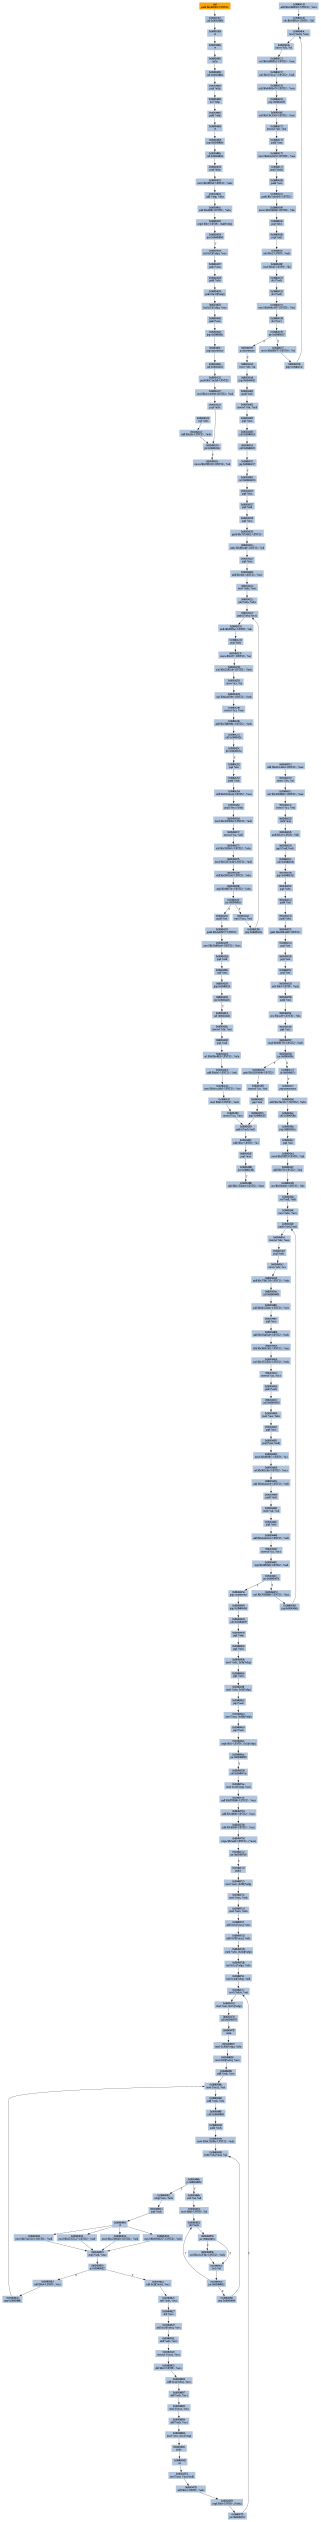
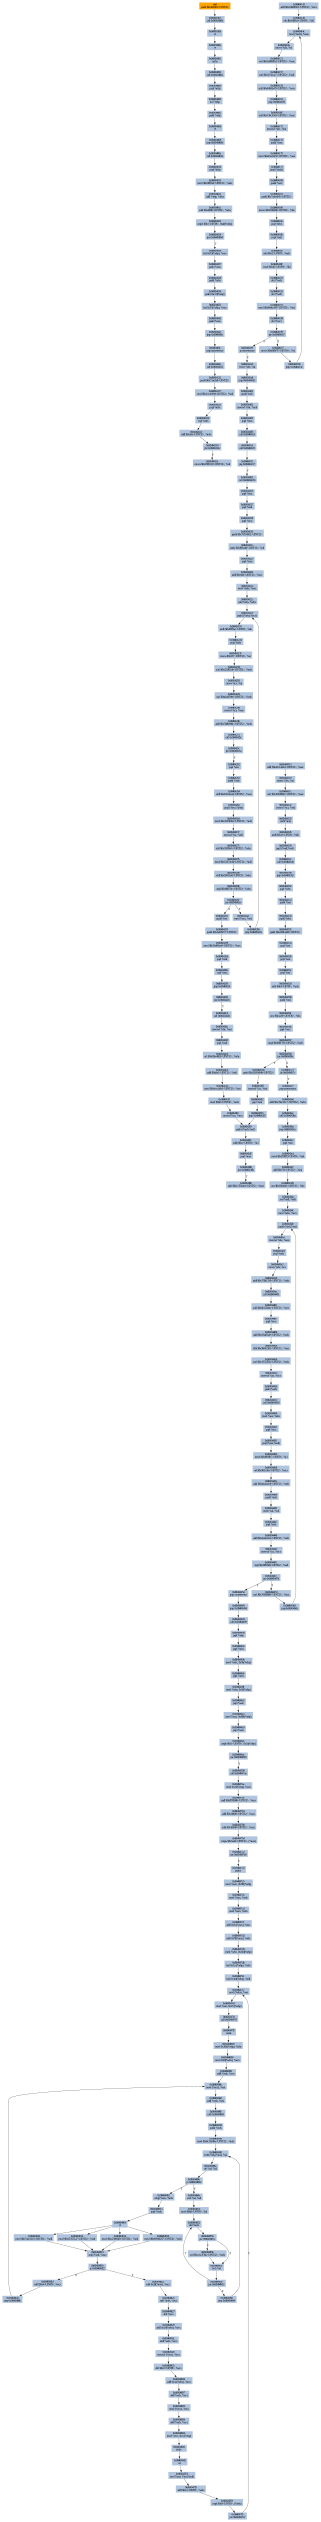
  digraph {
    fontname="Liberation Serif"
    node [color=lightsteelblue fillcolor=lightsteelblue fontname="Liberation Serif" shape=rectangle style=filled]
    edge [color="#000000" fontname="Liberation Serif"]
    n1 [color=lightgrey fillcolor=orange label="start\npushl $0x404001<UINT32>"]
    n2 [label="0x00401005\ncall 0x0040100b"]
    n3 [label="0x0040100b\nret"]
    n4 [label="0x0040100a\nret"]
    n5 [label="0x00404001\npusha "]
    n6 [label="0x00404002\ncall 0x0040400a"]
    n7 [label="0x0040400a\npopl %ebp"]
    n8 [label="0x0040400b\nincl %ebp"]
    n9 [label="0x0040400c\npushl %ebp"]
    n10 [label="0x0040400d\nret"]
    n11 [label="0x00404008\njmp 0x0040400e"]
    n12 [label="0x0040400e\ncall 0x00404014"]
    n13 [label="0x00404014\npopl %ebp"]
    n14 [label="0x00404015\nmovl $0xffffffed<UINT32>, %ebx"]
    n15 [label="0x0040401a\naddl %ebp, %ebx"]
    n16 [label="0x0040401c\nsubl $0x4000<UINT32>, %ebx"]
    n17 [label="0x00404022\ncmpb $0x1<UINT8>, 0x4d(%ebp)"]
    n18 [label="0x00404026\njne 0x00404034"]
    n19 [label="0x00404034\nleal 0x53(%ebp), %eax"]
    n20 [label="0x00404037\npushl %eax"]
    n21 [label="0x00404038\npushl %ebx"]
    n22 [label="0x00404039\npushl 0xc19(%ebp)"]
    n23 [label="0x0040403f\nleal 0x35(%ebp), %eax"]
    n24 [label="0x00404042\npushl %eax"]
    n25 [label="0x00404043\njmp 0x004040fc"]
    n26 [label="0x004040fc\njmp 0x0040410e"]
    n27 [label="0x0040410e\ncall 0x00404122"]
    n28 [label="0x00404122\npushl $0x71acde8<UINT32>"]
    n29 [label="0x00404127\nmovl $0x1ec2e094<UINT32>, %edi"]
    n30 [label="0x0040412c\npopl %ebx"]
    n31 [label="0x0040412d\npopl %edx"]
    n32 [label="0x0040412e\naddl $0xa9e<UINT32>, %edx"]
    n33 [label="0x00404134\njle 0x0040413e"]
    n34 [label="0x0040413a\nmovw $0xffff8118<UINT16>, %di"]
    n35 [label="0x00404143\naddl $0xb39d8923<UINT32>, %ecx"]
    n36 [label="0x00404149\norb $0xffffffa9<UINT8>, %bl"]
    n37 [label="0x0040414c\nmovl (%edx), %eax"]
    n38 [label="0x0040414e\nmovw %dx, %si"]
    n39 [label="0x00404151\nxorl $0x5a8098b3<UINT32>, %eax"]
    n40 [label="0x00404157\nxorl $0x5e741ac7<UINT32>, %edi"]
    n41 [label="0x0040415d\nsubl $0x44b9be70<UINT32>, %eax"]
    n42 [label="0x00404163\njmp 0x0040416f"]
    n43 [label="0x0040416f\nsubl $0x15bc65e9<UINT32>, %eax"]
    n44 [label="0x00404175\nmovzwl %dx, %esi"]
    n45 [label="0x00404178\npushl %eax"]
    n46 [label="0x00404179\nmovl $0x43ce6453<UINT32>, %esi"]
    n47 [label="0x0040417e\npopl (%edx)"]
    n48 [label="0x00404180\npushl %ecx"]
    n49 [label="0x00404181\npushl $0x7a4ae645<UINT32>"]
    n50 [label="0x00404186\nmovw $0xffffdd66<UINT16>, %bx"]
    n51 [label="0x0040418a\npopl %ebx"]
    n52 [label="0x0040418b\npopl %edi"]
    n53 [label="0x0040418c\nsubl $0x2<UINT8>, %edx"]
    n54 [label="0x0040418f\nmovb $0x45<UINT8>, %bl"]
    n55 [label="0x00404191\ndecl %edx"]
    n56 [label="0x00404192\ndecl %edx"]
    n57 [label="0x00404193\nmovl $0x684ce997<UINT32>, %esi"]
    n58 [label="0x00404198\ndecl %ecx"]
    n59 [label="0x00404199\njne 0x004041b7"]
    n60 [label="0x004041b7\nmovw $0xffff9f7f<UINT16>, %si"]
    n61 [label="0x0040419f\nja 0x004041a8"]
    n62 [label="0x004041bb\njmp 0x0040414c"]
    n63 [label="0x004041a5\nmovw %dx, %si"]
    n64 [label="0x004041a8\njmp 0x004041d1"]
    n65 [label="0x004041d1\npushl %edi"]
    n66 [label="0x004041d2\nmovzwl %bx, %edi"]
    n67 [label="0x004041d5\npopl %eax"]
    n68 [label="0x004041d6\ncall 0x004041ef"]
    n69 [label="0x004041ef\ncall 0x004041ff"]
    n70 [label="0x004041ff\njnp 0x00404217"]
    n71 [label="0x00404205\ncall 0x00404216"]
    n72 [label="0x00404216\npopl %eax"]
    n73 [label="0x00404217\npopl %edi"]
    n74 [label="0x00404218\npopl %ecx"]
    n75 [label="0x00404219\npushl $0x79554102<UINT32>"]
    n76 [label="0x0040421e\nandw $0xffffa46f<UINT16>, %di"]
    n77 [label="0x00404223\npopl %eax"]
    n78 [label="0x00404224\naddl $0x9d4<UINT32>, %ecx"]
    n79 [label="0x0040422a\nmovl %edx, %eax"]
    n80 [label="0x0040422c\nsubl %ebx, %ebx"]
    n81 [label="0x0040422e\npushl (%ebx,%ecx)"]
    n82 [label="0x00404231\nandb $0xffffffac<UINT8>, %ah"]
    n83 [label="0x00404234\npopl %edx"]
    n84 [label="0x00404235\nmovw $0x357<UINT16>, %si"]
    n85 [label="0x00404239\nxorl $0x322f63de<UINT32>, %edx"]
    n86 [label="0x0040423f\nmovw %cx, %si"]
    n87 [label="0x00404242\nxorl $0x6a4f59bf<UINT32>, %edx"]
    n88 [label="0x00404248\nmovswl %cx, %eax"]
    n89 [label="0x0040424b\naddl $0x59db988c<UINT32>, %edx"]
    n90 [label="0x00404251\ncall 0x0040425c"]
    n91 [label="0x0040425c\njns 0x00404262"]
    n92 [label="0x00404262\npopl %esi"]
    n93 [label="0x00404263\npushl %edx"]
    n94 [label="0x00404264\naddl $0x105c0ea4<UINT32>, %eax"]
    n95 [label="0x0040426a\npopl (%ecx,%ebx)"]
    n96 [label="0x0040426d\nmovl $0x3593160e<UINT32>, %edi"]
    n97 [label="0x00404272\nmovswl %si, %edi"]
    n98 [label="0x00404275\nsubl $0x5995b41<UINT32>, %ebx"]
    n99 [label="0x0040427b\nmovl $0x52b73e40<UINT32>, %edi"]
    n100 [label="0x00404280\naddl $0x5995b3d<UINT32>, %ebx"]
    n101 [label="0x00404286\ncmpl $0xfffff70c<UINT32>, %ebx"]
    n102 [label="0x0040428c\njne 0x004042ae"]
    n103 [label="0x004042ae\nmovl %ecx, %esi"]
    n104 [label="0x00404292\npushl %esi"]
    n105 [label="0x004042b0\njmp 0x0040422e"]
    n106 [label="0x00404293\npushl $0x3e405f17<UINT32>"]
    n107 [label="0x00404298\nmovl $0x5bd06ae9<UINT32>, %eax"]
    n108 [label="0x0040429d\npopl %edi"]
    n109 [label="0x0040429e\npopl %eax"]
    n110 [label="0x0040429f\njmp 0x004042bf"]
    n111 [label="0x004042bf\njns 0x004042cb"]
    n112 [label="0x004042cb\ncall 0x004042dc"]
    n113 [label="0x004042dc\nmovzwl %bx, %esi"]
    n114 [label="0x004042df\npopl %edi"]
    n115 [label="0x004042e0\norl $0x65be4829<UINT32>, %ebx"]
    n116 [label="0x004042e6\naddl $0x8e2<UINT32>, %edi"]
    n117 [label="0x004042ec\nmovl $0x4cca3de5<UINT32>, %esi"]
    n118 [label="0x004042f1\nmovl $0x0<UINT32>, %edx"]
    n119 [label="0x004042f6\nmovswl %cx, %ecx"]
    n120 [label="0x004042f9\npushl (%edx,%edi)"]
    n121 [label="0x004042fc\nsubb $0xc<UINT8>, %cl"]
    n122 [label="0x004042ff\npopl %eax"]
    n123 [label="0x00404300\njne 0x0040430b"]
    n124 [label="0x0040430b\nsubl $0x1c55d4e4<UINT32>, %eax"]
    n125 [label="0x00404313\naddl $0x43c14d4d<UINT32>, %eax"]
    n126 [label="0x00404319\nmovw %bx, %si"]
    n127 [label="0x0040431c\nxorl $0x15699002<UINT32>, %eax"]
    n128 [label="0x00404322\nmovswl %cx, %esi"]
    n129 [label="0x00404325\npushl %eax"]
    n130 [label="0x00404326\nandb $0x1f<UINT8>, %bh"]
    n131 [label="0x00404329\npopl (%edi,%edx)"]
    n132 [label="0x0040432c\ncall 0x00404340"]
    n133 [label="0x00404340\njmp 0x00404352"]
    n134 [label="0x00404352\npopl %ebx"]
    n135 [label="0x00404353\npushl %esi"]
    n136 [label="0x00404354\npushl %ebx"]
    n137 [label="0x00404355\npushl $0x2d8b14d0<UINT32>"]
    n138 [label="0x0040435a\npopl %esi"]
    n139 [label="0x0040435b\npopl %esi"]
    n140 [label="0x0040435c\npopl %esi"]
    n141 [label="0x0040435d\nsubl $0x4<UINT8>, %edx"]
    n142 [label="0x00404360\npushl %esi"]
    n143 [label="0x00404361\norw $0x1a39<UINT16>, %bx"]
    n144 [label="0x00404366\npopl %ecx"]
    n145 [label="0x00404367\ncmpl $0xfffff7f0<UINT32>, %edx"]
    n146 [label="0x0040436d\njne 0x0040438a"]
    n147 [label="0x0040438a\npushl $0x32854048<UINT32>"]
    n148 [label="0x00404373\njle 0x0040437c"]
    n149 [label="0x0040438f\nmovswl %cx, %esi"]
    n150 [label="0x0040437c\njmp 0x004043a6"]
    n151 [label="0x00404392\npopl %esi"]
    n152 [label="0x00404393\njmp 0x004042f9"]
    n153 [label="0x004043a6\naddl $0x70ec32c7<UINT32>, %ebx"]
    n154 [label="0x004043ac\ncall 0x004043ba"]
    n155 [label="0x004043ba\njmp 0x004043cc"]
    n156 [label="0x004043cc\npopl %esi"]
    n157 [label="0x004043cd\nmovb $0xfffffff9<UINT8>, %ah"]
    n158 [label="0x004043cf\naddl $0x7ff<UINT32>, %esi"]
    n159 [label="0x004043d5\norw $0xffffa043<UINT16>, %bx"]
    n160 [label="0x004043da\nxorl %edi, %edi"]
    n161 [label="0x004043dc\nmovl %ebx, %ecx"]
    n162 [label="0x004043de\npushl (%edi,%esi)"]
    n163 [label="0x004043e1\nmovzwl %dx, %eax"]
    n164 [label="0x004043e4\npopl %edx"]
    n165 [label="0x004043e5\nmovw %dx, %cx"]
    n166 [label="0x004043e8\naddl $0x370b1330<UINT32>, %edx"]
    n167 [label="0x004043ee\ncall 0x00404401"]
    n168 [label="0x00404401\nadcl $0x6b12034c<UINT32>, %ecx"]
    n169 [label="0x00404407\npopl %ecx"]
    n170 [label="0x00404408\naddl $0x56affba9<UINT32>, %edx"]
    n171 [label="0x0040440e\nsbbl $0x5b042302<UINT32>, %eax"]
    n172 [label="0x00404414\nxorl $0x1551d52e<UINT32>, %edx"]
    n173 [label="0x0040441a\nmovswl %ax, %ecx"]
    n174 [label="0x0040441d\npushl %edx"]
    n175 [label="0x0040441e\ncall 0x00404430"]
    n176 [label="0x00404430\nmovl %esi, %ebx"]
    n177 [label="0x00404432\npopl %ecx"]
    n178 [label="0x00404433\npopl (%esi,%edi)"]
    n179 [label="0x00404436\nmovb $0xffffffb7<UINT8>, %cl"]
    n180 [label="0x00404438\norl $0x905c3ba<UINT32>, %ecx"]
    n181 [label="0x0040443e\nsubl $0x4eab41c8<UINT32>, %edi"]
    n182 [label="0x00404444\npushl %edi"]
    n183 [label="0x00404445\nmovb %al, %ch"]
    n184 [label="0x00404447\npopl %eax"]
    n185 [label="0x00404448\naddl $0x4eab41c4<UINT32>, %edi"]
    n186 [label="0x0040444e\nmovswl %cx, %ecx"]
    n187 [label="0x00404451\ncmpl $0xfffff8e0<UINT32>, %edi"]
    n188 [label="0x00404457\njne 0x0040447d"]
    n189 [label="0x0040447d\nxorl $0x76060996<UINT32>, %eax"]
    n190 [label="0x0040445d\njmp 0x00404469"]
    n191 [label="0x00404483\njmp 0x004043de"]
    n192 [label="0x00404469\njmp 0x00404494"]
    n193 [label="0x00404494\ncall 0x00404499"]
    n194 [label="0x00404499\npopl %ebp"]
    n195 [label="0x0040449a\npopl %ebx"]
    n196 [label="0x0040449b\nmovl %ebx, 0x5b(%ebp)"]
    n197 [label="0x0040449e\npopl %ebx"]
    n198 [label="0x0040449f\nmovl %ebx, 0x5f(%ebp)"]
    n199 [label="0x004044a2\npopl %eax"]
    n200 [label="0x004044a3\nmovl %eax, 0x40d(%ebp)"]
    n201 [label="0x004044a9\npopl %eax"]
    n202 [label="0x004044aa\ncmpb $0x1<UINT8>, 0x5a(%ebp)"]
    n203 [label="0x004044ae\njne 0x00404509"]
    n204 [label="0x00404509\ncall 0x004047aa"]
    n205 [label="0x004047aa\nmovl 0x24(%esp), %eax"]
    n206 [label="0x004047ae\nandl $0xffff0000<UINT32>, %eax"]
    n207 [label="0x004047b3\naddl $0x10000<UINT32>, %eax"]
    n208 [label="0x004047b8\nsubl $0x10000<UINT32>, %eax"]
    n209 [label="0x004047bd\ncmpw $0x5a4d<UINT16>, (%eax)"]
    n210 [label="0x004047c2\njne 0x004047b8"]
    n211 [label="0x004047c4\npusha "]
    n212 [label="0x004047c5\nmovl %eax, 0x3f8(%ebp)"]
    n213 [label="0x004047cb\nmovl %eax, %edx"]
    n214 [label="0x004047cd\nmovl %eax, %ebx"]
    n215 [label="0x004047cf\naddl 0x3c(%eax), %eax"]
    n216 [label="0x004047d2\naddl 0x78(%eax), %ebx"]
    n217 [label="0x004047d5\nmovl %ebx, 0x30d(%ebp)"]
    n218 [label="0x004047db\nleal 0x3cc(%ebp), %ebx"]
    n219 [label="0x004047e1\nleal 0x3e4(%ebp), %edi"]
    n220 [label="0x004047e7\nmovl (%ebx), %esi"]
    n221 [label="0x004047e9\nmovl %esi, 0x37c(%ebp)"]
    n222 [label="0x004047ef\ncall 0x004047ff"]
    n223 [label="0x004047ff\npusha "]
    n224 [label="0x00404800\nmovl 0x30d(%ebp), %ebx"]
    n225 [label="0x00404806\nmovl 0x20(%ebx), %ecx"]
    n226 [label="0x00404809\naddl %edx, %ecx"]
    n227 [label="0x0040480b\nmovl (%ecx), %esi"]
    n228 [label="0x0040480d\naddl %edx, %esi"]
    n229 [label="0x0040480f\ncall 0x00404843"]
    n230 [label="0x00404843\npushl %edx"]
    n231 [label="0x00404844\nmovl $0x9c3b248e<UINT32>, %edx"]
    n232 [label="0x00404849\nlodsb %ds:(%esi), %al"]
+   n233 [label="0x0040484a\norb %al, %al"]
    n234 [label="0x0040484c\nje 0x00404862"]
    n235 [label="0x0040484e\nxorb %al, %dl"]
    n236 [label="0x00404862\nxchgl %eax, %edx"]
    n237 [label="0x00404850\nmovb $0x8<UINT8>, %al"]
    n238 [label="0x00404863\npopl %edx"]
    n239 [label="0x00404852\nshrl %edx"]
    n240 [label="0x00404854\njae 0x0040485c"]
    n241 [label="0x00404856\nxorl $0xc1a7f39a<UINT32>, %edx"]
    n242 [label="0x0040485c\ndecb %al"]
    n243 [label="0x0040485e\njne 0x00404852"]
    n244 [label="0x00404860\njmp 0x00404849"]
    n245 [label="0x00404864\nret"]
    n246 [label="0x00404814\nmovl $0xb72551a7<UINT32>, %edi"]
    n247 [label="0x00404814\nmovl $0xa7493bf0<UINT32>, %edi"]
    n248 [label="0x00404814\nmovl $0x90190257<UINT32>, %edi"]
    n249 [label="0x00404814\nmovl $0x74ee3213<UINT32>, %edi"]
    n250 [label="0x00404819\ncmpl %edi, %eax"]
    n251 [label="0x0040481b\nje 0x00404822"]
    n252 [label="0x0040481d\naddl $0x4<UINT8>, %ecx"]
    n253 [label="0x00404822\nsubl 0x20(%ebx), %ecx"]
    n254 [label="0x00404820\njmp 0x0040480b"]
    n255 [label="0x00404825\nsubl %edx, %ecx"]
    n256 [label="0x00404827\nshrl %ecx"]
    n257 [label="0x00404829\naddl 0x24(%ebx), %ecx"]
    n258 [label="0x0040482c\naddl %edx, %ecx"]
    n259 [label="0x0040482e\nmovzwl (%ecx), %ecx"]
    n260 [label="0x00404831\nshll $0x2<UINT8>, %ecx"]
    n261 [label="0x00404834\naddl 0x1c(%ebx), %ecx"]
    n262 [label="0x00404837\naddl %edx, %ecx"]
    n263 [label="0x00404839\nmovl (%ecx), %ecx"]
    n264 [label="0x0040483b\naddl %edx, %ecx"]
    n265 [label="0x0040483d\nmovl %ecx, 0x1c(%esp)"]
    n266 [label="0x00404841\npopa "]
    n267 [label="0x00404842\nret"]
    n268 [label="0x004047f4\nstosl %eax, %es:(%edi)"]
    n269 [label="0x004047f5\naddl $0x4<UINT8>, %ebx"]
    n270 [label="0x004047f8\ncmpl $0x0<UINT8>, (%ebx)"]
    n271 [label="0x004047fb\njne 0x004047e7"]
    n1 -> n2
    n2 -> n3
    n3 -> n4
    n4 -> n5
    n5 -> n6
    n6 -> n7
    n7 -> n8
    n8 -> n9
    n9 -> n10
    n10 -> n11
    n11 -> n12
    n12 -> n13
    n13 -> n14
    n14 -> n15
    n15 -> n16
    n16 -> n17
    n17 -> n18
    n18 -> n19 [label=T]
    n19 -> n20
    n20 -> n21
    n21 -> n22
    n22 -> n23
    n23 -> n24
    n24 -> n25
    n25 -> n26
    n26 -> n27
    n27 -> n28
    n28 -> n29
    n29 -> n30
-   n30 -> n33
+   n30 -> n31
    n31 -> n32
    n32 -> n33
    n33 -> n34 [label=F]
    n35 -> n36
    n36 -> n37
    n37 -> n38
    n38 -> n39
    n39 -> n40
    n40 -> n41
    n41 -> n42
    n42 -> n43
    n43 -> n44
    n44 -> n45
    n45 -> n46
    n46 -> n47
    n47 -> n48
    n48 -> n49
    n49 -> n50
    n50 -> n51
    n51 -> n52
    n52 -> n53
    n53 -> n54
    n54 -> n55
    n55 -> n56
    n56 -> n57
    n57 -> n58
    n58 -> n59
    n59 -> n60 [label=T]
    n59 -> n61 [label=F]
    n60 -> n62
    n61 -> n63 [label=F]
    n62 -> n37
    n63 -> n64
    n64 -> n65
    n65 -> n66
    n66 -> n67
    n67 -> n68
    n68 -> n69
    n69 -> n70
    n70 -> n71 [label=F]
    n71 -> n72
    n72 -> n73
    n73 -> n74
    n74 -> n75
    n75 -> n76
    n76 -> n77
    n77 -> n78
    n78 -> n79
    n79 -> n80
    n80 -> n81
    n81 -> n82
    n82 -> n83
    n83 -> n84
    n84 -> n85
    n85 -> n86
    n86 -> n87
    n87 -> n88
    n88 -> n89
    n89 -> n90
    n90 -> n91
    n91 -> n92 [label=F]
    n92 -> n93
    n93 -> n94
    n94 -> n95
    n95 -> n96
    n96 -> n97
    n97 -> n98
    n98 -> n99
    n99 -> n100
    n100 -> n101
    n101 -> n102
    n102 -> n103 [label=T]
    n102 -> n104 [label=F]
    n103 -> n105
    n104 -> n106
    n105 -> n81
    n106 -> n107
    n107 -> n108
    n108 -> n109
    n109 -> n110
    n110 -> n111
    n111 -> n112 [label=T]
    n112 -> n113
    n113 -> n114
    n114 -> n115
    n115 -> n116
    n116 -> n117
    n117 -> n118
    n118 -> n119
    n119 -> n120
    n120 -> n121
    n121 -> n122
    n122 -> n123
    n123 -> n124 [label=T]
    n125 -> n126
    n126 -> n127
    n127 -> n128
    n128 -> n129
    n129 -> n130
    n130 -> n131
    n131 -> n132
    n132 -> n133
    n133 -> n134
    n134 -> n135
    n135 -> n136
    n136 -> n137
    n137 -> n138
    n138 -> n139
    n139 -> n140
    n140 -> n141
    n141 -> n142
    n142 -> n143
    n143 -> n144
    n144 -> n145
    n145 -> n146
    n146 -> n147 [label=T]
    n146 -> n148 [label=F]
    n147 -> n149
    n148 -> n150 [label=T]
    n149 -> n151
    n150 -> n153
    n151 -> n152
    n152 -> n120
    n153 -> n154
    n154 -> n155
    n155 -> n156
    n156 -> n157
    n157 -> n158
    n158 -> n159
    n159 -> n160
    n160 -> n161
    n161 -> n162
    n162 -> n163
    n163 -> n164
    n164 -> n165
    n165 -> n166
    n166 -> n167
    n167 -> n168
    n168 -> n169
    n169 -> n170
    n170 -> n171
-   n171 -> n172
    n172 -> n173
    n173 -> n174
    n174 -> n175
    n175 -> n176
    n176 -> n177
    n177 -> n178
    n178 -> n179
    n179 -> n180
    n180 -> n181
    n181 -> n182
    n182 -> n183
    n183 -> n184
    n184 -> n185
    n185 -> n186
    n186 -> n187
    n187 -> n188
    n188 -> n189 [label=T]
    n188 -> n190 [label=F]
    n189 -> n191
    n190 -> n192
    n191 -> n162
    n192 -> n193
    n193 -> n194
    n194 -> n195
    n195 -> n196
    n196 -> n197
    n197 -> n198
    n198 -> n199
    n199 -> n200
    n200 -> n201
    n201 -> n202
    n202 -> n203
    n203 -> n204 [label=T]
    n204 -> n205
    n205 -> n206
    n206 -> n207
    n207 -> n208
    n208 -> n209
    n209 -> n210
    n210 -> n211 [label=F]
    n211 -> n212
    n212 -> n213
    n213 -> n214
    n214 -> n215
    n215 -> n216
    n216 -> n217
    n217 -> n218
    n218 -> n219
    n219 -> n220
    n220 -> n221
    n221 -> n222
    n222 -> n223
    n223 -> n224
    n224 -> n225
    n225 -> n226
    n226 -> n227
    n227 -> n228
    n228 -> n229
    n229 -> n230
    n230 -> n231
    n231 -> n232
+   n232 -> n233
+   n233 -> n234
    n234 -> n235 [label=F]
    n234 -> n236 [label=T]
    n235 -> n237
    n236 -> n238
    n237 -> n239
    n238 -> n245
    n239 -> n240
    n240 -> n241 [label=F]
    n240 -> n242 [label=T]
    n241 -> n242
    n242 -> n243
    n243 -> n239 [label=T]
    n243 -> n244 [label=F]
    n244 -> n232
    n245 -> n246
    n245 -> n247
    n245 -> n248
    n245 -> n249
    n246 -> n250
    n247 -> n250
    n248 -> n250
    n249 -> n250
    n250 -> n251
    n251 -> n252 [label=F]
    n251 -> n253 [label=T]
    n252 -> n254
    n253 -> n255
    n254 -> n227
    n255 -> n256
    n256 -> n257
    n257 -> n258
    n258 -> n259
    n259 -> n260
    n260 -> n261
    n261 -> n262
    n262 -> n263
    n263 -> n264
    n264 -> n265
    n265 -> n266
    n266 -> n267
    n267 -> n268
    n268 -> n269
    n269 -> n270
    n270 -> n271
    n271 -> n220 [label=T]
  }
